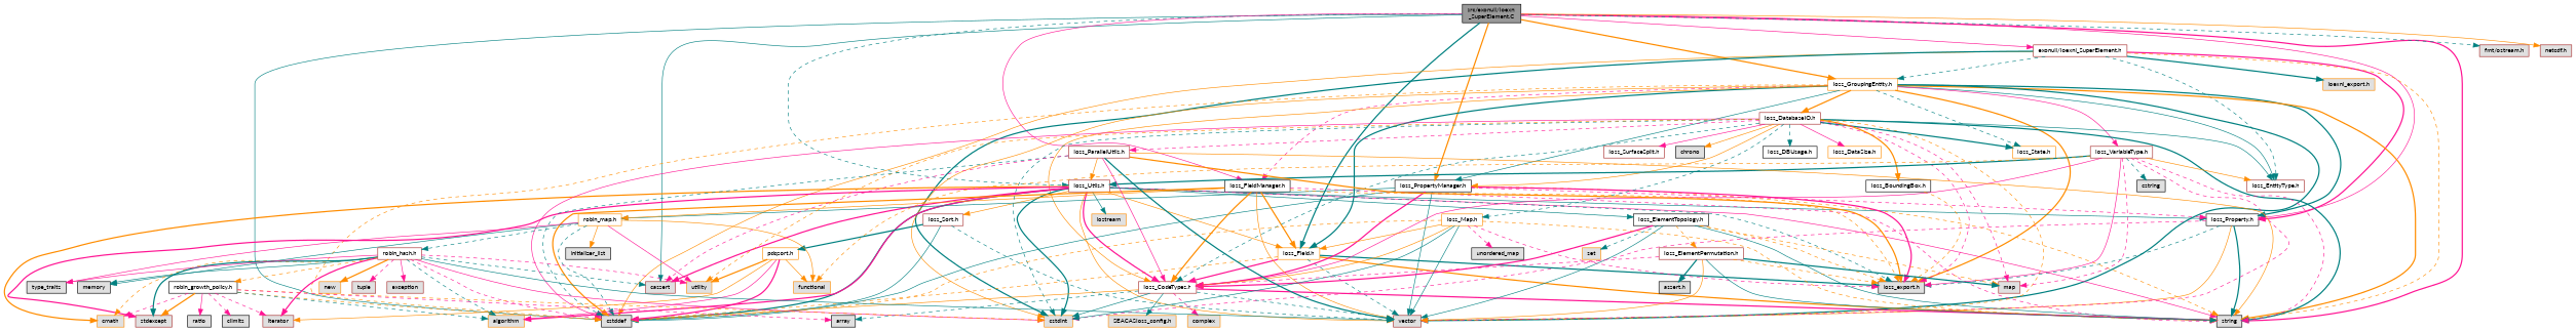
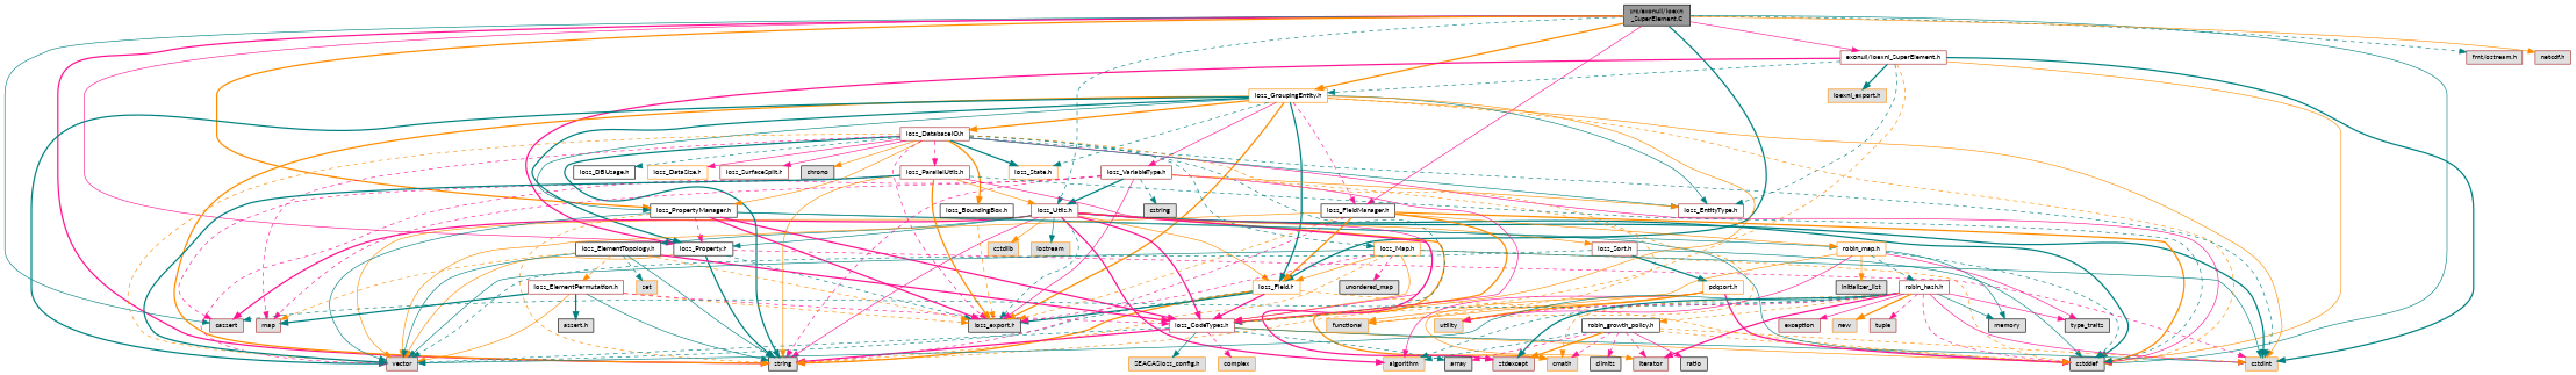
  digraph {
    fontname=Lato
    node [color=black fillcolor="#E0E0E0" fontname=Lato fontsize=10 shape=box style=filled]
    edge [color=teal fontname=Lato fontsize=10 labelfontname=Helvetica labelfontsize=10 style=solid]
    n1 [fillcolor=grey60 fontcolor=black height=0.2 label="src/exonull/Ioexnl\l_SuperElement.C" width=0.4]
    n2 [color=brown fillcolor=white height=0.2 label="exonull/Ioexnl_SuperElement.h" width=0.4]
    n3 [fillcolor=white height=0.2 label="Ioss_Property.h" width=0.4]
    n4 [height=0.2 label=string width=0.4]
    n5 [color=darkorange fillcolor=white height=0.2 label="Ioss_GroupingEntity.h" width=0.4]
    n6 [height=0.2 label=cstddef width=0.4]
    n7 [color=darkorange fillcolor=white height=0.2 label="Ioss_Field.h" width=0.4]
    n8 [color=brown fillcolor=white height=0.2 label="Ioss_Utils.h" width=0.4]
    n9 [color=brown height=0.2 label=cassert width=0.4]
    n10 [fillcolor=white height=0.2 label="Ioss_PropertyManager.h" width=0.4]
    n11 [fillcolor=white height=0.2 label="Ioss_FieldManager.h" width=0.4]
    n12 [color=brown height=0.2 label="fmt/ostream.h" width=0.4]
    n13 [color=brown height=0.2 label="netcdf.h" width=0.4]
    n14 [color=darkorange height=0.2 label="ioexnl_export.h" width=0.4]
    n15 [color=brown fillcolor=white height=0.2 label="Ioss_EntityType.h" width=0.4]
    n16 [color=darkorange height=0.2 label=cstdint width=0.4]
    n17 [height=0.2 label="ioss_export.h" width=0.4]
    n18 [color=brown height=0.2 label=vector width=0.4]
    n19 [color=brown fillcolor=white height=0.2 label="Ioss_CodeTypes.h" width=0.4]
    n20 [color=brown fillcolor=white height=0.2 label="Ioss_DatabaseIO.h" width=0.4]
    n21 [color=darkorange fillcolor=white height=0.2 label="Ioss_State.h" width=0.4]
    n22 [color=brown fillcolor=white height=0.2 label="Ioss_VariableType.h" width=0.4]
    n23 [fillcolor=white height=0.2 label="Ioss_ElementTopology.h" width=0.4]
    n24 [color=brown fillcolor=white height=0.2 label="Ioss_Sort.h" width=0.4]
    n25 [color=darkorange height=0.2 label=algorithm width=0.4]
    n26 [color=darkorange height=0.2 label=cmath width=0.4]
+   n27 [color=darkorange height=0.2 label=cstdlib width=0.4]
    n28 [color=darkorange height=0.2 label=iostream width=0.4]
    n29 [color=brown height=0.2 label=stdexcept width=0.4]
    n30 [color=darkorange fillcolor=white height=0.2 label="robin_map.h" width=0.4]
    n31 [height=0.2 label=array width=0.4]
    n32 [color=darkorange height=0.2 label="SEACASIoss_config.h" width=0.4]
    n33 [color=darkorange height=0.2 label=complex width=0.4]
    n34 [fillcolor=white height=0.2 label="Ioss_BoundingBox.h" width=0.4]
    n35 [fillcolor=white height=0.2 label="Ioss_DBUsage.h" width=0.4]
    n36 [color=darkorange fillcolor=white height=0.2 label="Ioss_DataSize.h" width=0.4]
    n37 [color=darkorange fillcolor=white height=0.2 label="Ioss_Map.h" width=0.4]
    n38 [color=brown fillcolor=white height=0.2 label="Ioss_ParallelUtils.h" width=0.4]
    n39 [color=brown height=0.2 label=map width=0.4]
    n40 [color=darkorange height=0.2 label=utility width=0.4]
    n41 [color=brown fillcolor=white height=0.2 label="Ioss_SurfaceSplit.h" width=0.4]
    n42 [height=0.2 label=chrono width=0.4]
    n43 [color=darkorange height=0.2 label=functional width=0.4]
    n44 [height=0.2 label=cstring width=0.4]
    n45 [height=0.2 label=unordered_map width=0.4]
    n46 [color=brown fillcolor=white height=0.2 label="Ioss_ElementPermutation.h" width=0.4]
    n47 [color=darkorange height=0.2 label=set width=0.4]
    n48 [color=darkorange fillcolor=white height=0.2 label="pdqsort.h" width=0.4]
    n49 [height=0.2 label="assert.h" width=0.4]
    n50 [color=brown height=0.2 label=iterator width=0.4]
    n51 [height=0.2 label=initializer_list width=0.4]
    n52 [height=0.2 label=memory width=0.4]
    n53 [height=0.2 label=type_traits width=0.4]
    n54 [color=brown fillcolor=white height=0.2 label="robin_hash.h" width=0.4]
    n55 [color=brown height=0.2 label=exception width=0.4]
    n56 [color=darkorange height=0.2 label=new width=0.4]
    n57 [color=brown height=0.2 label=tuple width=0.4]
    n58 [fillcolor=white height=0.2 label="robin_growth_policy.h" width=0.4]
    n59 [height=0.2 label=climits width=0.4]
    n60 [height=0.2 label=ratio width=0.4]
    n1 -> n2 [color=deeppink]
    n1 -> n3 [color=deeppink]
    n1 -> n4 [color=deeppink style=bold]
    n1 -> n5 [color=darkorange style=bold]
    n1 -> n6
    n1 -> n7 [style=bold]
    n1 -> n8 [style=dashed]
    n1 -> n9
    n1 -> n10 [color=darkorange style=bold]
    n1 -> n11 [color=deeppink]
    n1 -> n12 [style=dashed]
    n1 -> n13 [color=darkorange]
    n2 -> n3 [color=deeppink style=bold]
    n2 -> n4 [color=darkorange style=dashed]
    n2 -> n5 [style=dashed]
    n2 -> n6 [color=darkorange]
    n2 -> n14 [style=bold]
    n2 -> n15 [style=dashed]
    n2 -> n16 [style=bold]
    n3 -> n4 [style=bold]
    n3 -> n16 [color=deeppink style=dashed]
    n3 -> n17 [style=dashed]
    n3 -> n18 [color=darkorange]
    n5 -> n3 [style=bold]
    n5 -> n4 [color=darkorange style=bold]
    n5 -> n6 [color=darkorange style=dashed]
    n5 -> n7 [style=bold]
    n5 -> n10
    n5 -> n11 [color=deeppink style=dashed]
    n5 -> n15
    n5 -> n16 [color=darkorange]
    n5 -> n17 [color=darkorange style=bold]
    n5 -> n18 [style=bold]
    n5 -> n19 [color=darkorange]
    n5 -> n20 [color=darkorange style=bold]
    n5 -> n21 [style=dashed]
    n5 -> n22 [color=deeppink]
    n7 -> n4 [color=darkorange style=bold]
    n7 -> n6 [color=darkorange style=dashed]
    n7 -> n17 [style=bold]
    n7 -> n18 [style=dashed]
    n7 -> n19 [color=deeppink style=bold]
    n8 -> n3
    n8 -> n4 [color=deeppink]
    n8 -> n6 [style=bold]
    n8 -> n7 [color=darkorange]
    n8 -> n9 [color=deeppink style=bold]
    n8 -> n16 [style=bold]
    n8 -> n17 [style=dashed]
    n8 -> n18 [color=darkorange]
    n8 -> n19 [color=deeppink style=bold]
    n8 -> n23
    n8 -> n24 [color=darkorange]
    n8 -> n25 [color=deeppink style=bold]
    n8 -> n26 [color=darkorange style=bold]
+   n8 -> n27 [color=darkorange]
    n8 -> n28
    n8 -> n29 [color=deeppink style=bold]
    n10 -> n3 [color=deeppink style=dashed]
    n10 -> n4 [color=darkorange style=dashed]
    n10 -> n6
    n10 -> n17 [color=deeppink style=bold]
    n10 -> n18
    n10 -> n19 [color=deeppink style=bold]
    n10 -> n30
    n11 -> n4 [color=deeppink style=dashed]
    n11 -> n6 [color=darkorange style=bold]
    n11 -> n7 [color=darkorange style=bold]
    n11 -> n17 [color=darkorange style=dashed]
    n11 -> n18 [color=darkorange]
    n11 -> n19 [color=darkorange style=bold]
    n11 -> n30 [color=darkorange]
    n19 -> n4 [color=deeppink style=bold]
    n19 -> n6 [color=darkorange]
    n19 -> n16
    n19 -> n18 [style=dashed]
    n19 -> n31 [style=dashed]
    n19 -> n32
    n19 -> n33 [color=deeppink style=dashed]
    n20 -> n4 [style=bold]
    n20 -> n6 [color=deeppink]
    n20 -> n10 [color=darkorange]
    n20 -> n15
    n20 -> n16 [style=dashed]
    n20 -> n17 [color=deeppink style=dashed]
    n20 -> n18 [color=darkorange style=dashed]
    n20 -> n19 [style=dashed]
    n20 -> n21 [style=bold]
    n20 -> n34 [color=darkorange style=bold]
    n20 -> n35 [style=dashed]
    n20 -> n36 [color=deeppink]
    n20 -> n37 [style=dashed]
    n20 -> n38 [color=deeppink style=dashed]
    n20 -> n39 [color=deeppink style=dashed]
    n20 -> n40 [color=darkorange style=dashed]
    n20 -> n41 [color=deeppink]
    n20 -> n42 [color=darkorange]
    n22 -> n4 [color=deeppink style=dashed]
    n22 -> n8 [style=bold]
    n22 -> n15 [color=darkorange]
    n22 -> n17 [color=deeppink]
    n22 -> n18 [color=deeppink style=dashed]
    n22 -> n19 [color=deeppink]
    n22 -> n39 [color=deeppink style=dashed]
    n22 -> n43 [color=darkorange style=dashed]
    n22 -> n44 [style=dashed]
    n23 -> n4
    n23 -> n17 [color=darkorange style=dashed]
    n23 -> n18
    n23 -> n19 [color=deeppink style=bold]
    n23 -> n39 [color=darkorange style=dashed]
    n23 -> n46 [color=darkorange style=dashed]
    n23 -> n47 [style=dashed]
    n24 -> n6
    n24 -> n18 [style=dashed]
    n24 -> n48 [style=bold]
    n30 -> n6 [style=dashed]
    n30 -> n40 [color=deeppink]
    n30 -> n43 [color=darkorange]
    n30 -> n51 [color=darkorange]
    n30 -> n52
    n30 -> n53 [color=deeppink]
    n30 -> n54 [style=dashed]
    n34 -> n17 [color=darkorange style=dashed]
    n37 -> n4 [color=darkorange style=dashed]
    n37 -> n6 [color=darkorange style=dashed]
    n37 -> n7 [color=darkorange]
    n37 -> n16
    n37 -> n17 [color=deeppink style=dashed]
    n37 -> n18
    n37 -> n19 [color=darkorange]
    n37 -> n45 [color=deeppink style=dashed]
    n38 -> n4 [color=darkorange]
    n38 -> n6 [style=dashed]
    n38 -> n8 [color=darkorange]
    n38 -> n9 [color=deeppink style=dashed]
    n38 -> n17 [color=darkorange style=bold]
    n38 -> n18 [style=bold]
    n38 -> n19 [color=deeppink]
    n46 -> n4
    n46 -> n17 [color=darkorange style=dashed]
    n46 -> n18 [color=darkorange]
    n46 -> n19 [color=deeppink style=dashed]
    n46 -> n39 [style=bold]
    n46 -> n49 [style=bold]
    n48 -> n6 [color=deeppink style=bold]
    n48 -> n25 [color=deeppink]
    n48 -> n40 [color=darkorange style=bold]
    n48 -> n43 [color=darkorange]
    n48 -> n50 [color=darkorange]
    n54 -> n6 [color=deeppink style=dashed]
    n54 -> n9 [style=dashed]
    n54 -> n16 [color=deeppink]
    n54 -> n18
    n54 -> n25 [style=dashed]
    n54 -> n26 [color=darkorange style=dashed]
    n54 -> n29 [style=bold]
    n54 -> n40 [color=deeppink style=dashed]
    n54 -> n50 [color=deeppink style=bold]
    n54 -> n52
    n54 -> n53 [color=deeppink]
    n54 -> n55 [color=deeppink]
    n54 -> n56 [color=darkorange style=bold]
    n54 -> n57 [color=deeppink style=dashed]
    n54 -> n58 [color=darkorange style=dashed]
    n58 -> n6 [color=darkorange style=dashed]
    n58 -> n16 [color=darkorange style=dashed]
    n58 -> n25 [style=dashed]
    n58 -> n26 [color=deeppink style=dashed]
    n58 -> n29 [color=darkorange style=bold]
    n58 -> n31 [color=deeppink style=dashed]
    n58 -> n50 [color=deeppink style=dashed]
    n58 -> n59 [color=deeppink style=dashed]
    n58 -> n60 [color=deeppink]
  }
